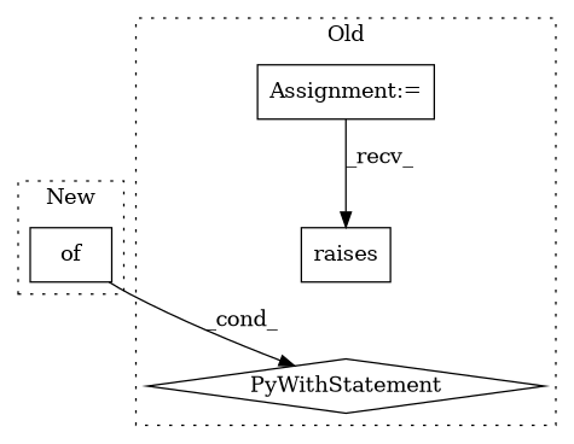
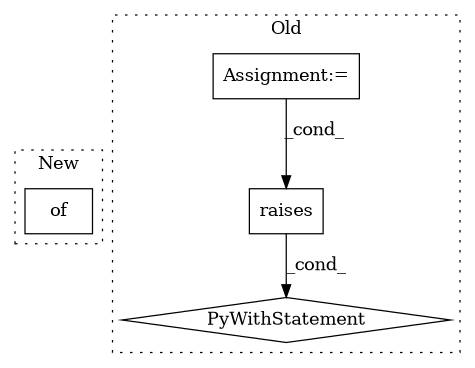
  digraph {
    node [a=32 shape=box]
    n1 [l="7,1" label=raises s="1460,1485"]
    n2 [a=104 l="10,2" label=PyWithStatement s="1443,1486" shape=diamond]
    n3 [a=7 l=6 label="Assignment:=" s=1431]
    n4 [l="3,1" label=of s="1277,1305"]
    subgraph cluster_1 {
      label=Old
      style=dotted
      n1
      n2
      n3
    }
    subgraph cluster_2 {
      label=New
      style=dotted
      n4
    }
-   n4 -> n2 [label=_cond_]
-   n3 -> n1 [label=_recv_]
+   n1 -> n2 [label=_cond_]
+   n3 -> n1 [label=_cond_]
  }
